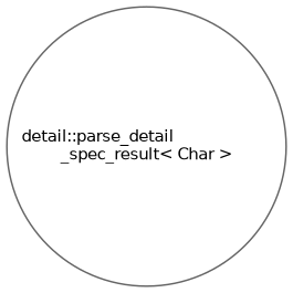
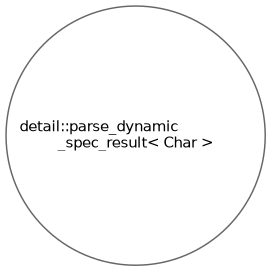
  digraph {
    rankdir=LR
-   n1 [color=grey40 fillcolor=white fontname=Helvetica fontsize=10 height=0.2 label="detail::parse_detail\l_spec_result\< Char \>" shape=circle style=filled width=0.4]
+   n1 [color=grey40 fillcolor=white fontname=Helvetica fontsize=10 height=0.2 label="detail::parse_dynamic\l_spec_result\< Char \>" shape=circle style=filled width=0.4]
  }
